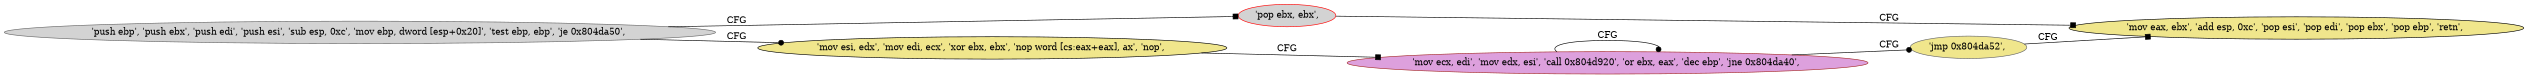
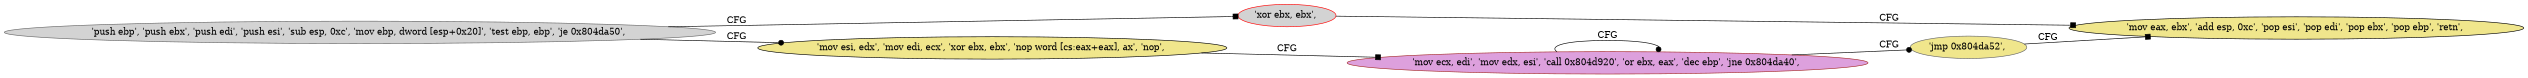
  digraph {
    rankdir=LR
    node [style=filled fillcolor=khaki color=gray40]
    edge [arrowhead=box]
    n1 [label="'push ebp', 'push ebx', 'push edi', 'push esi', 'sub esp, 0xc', 'mov ebp, dword [esp+0x20]', 'test ebp, ebp', 'je 0x804da50', " fillcolor=lightgrey]
-   n2 [label="'pop ebx, ebx'," fillcolor=lightgrey color=red]
+   n2 [label="'xor ebx, ebx', " fillcolor=lightgrey color=red]
    n3 [label="'mov esi, edx', 'mov edi, ecx', 'xor ebx, ebx', 'nop word [cs:eax+eax], ax', 'nop', " color=black]
    n4 [label="'mov eax, ebx', 'add esp, 0xc', 'pop esi', 'pop edi', 'pop ebx', 'pop ebp', 'retn', " color=black]
    n5 [label="'mov ecx, edi', 'mov edx, esi', 'call 0x804d920', 'or ebx, eax', 'dec ebp', 'jne 0x804da40', " fillcolor=plum color=brown]
    n6 [label="'jmp 0x804da52', "]
    n1 -> n2 [label=CFG]
    n1 -> n3 [label=CFG arrowhead=dot]
    n2 -> n4 [label=CFG]
    n3 -> n5 [label=CFG]
    n5 -> n5 [label=CFG arrowhead=dot]
    n5 -> n6 [label=CFG arrowhead=dot]
    n6 -> n4 [label=CFG]
  }
